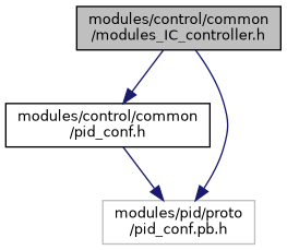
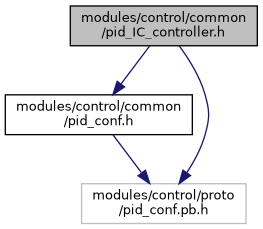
  digraph {
    node [color=black fillcolor=white fontname=Helvetica fontsize=10 shape=record style=filled]
    edge [color=midnightblue fontname=Helvetica fontsize=10 labelfontname=Helvetica labelfontsize=10 style=solid]
-   n1 [fillcolor=grey75 fontcolor=black height=0.2 label="modules/control/common\l/modules_IC_controller.h" width=0.4]
+   n1 [fillcolor=grey75 fontcolor=black height=0.2 label="modules/control/common\l/pid_IC_controller.h" width=0.4]
    n2 [height=0.2 label="modules/control/common\l/pid_conf.h" width=0.4]
-   n3 [color=grey75 height=0.2 label="modules/pid/proto\l/pid_conf.pb.h" width=0.4]
+   n3 [color=grey75 height=0.2 label="modules/control/proto\l/pid_conf.pb.h" width=0.4]
    n1 -> n2
    n1 -> n3
    n2 -> n3
  }
